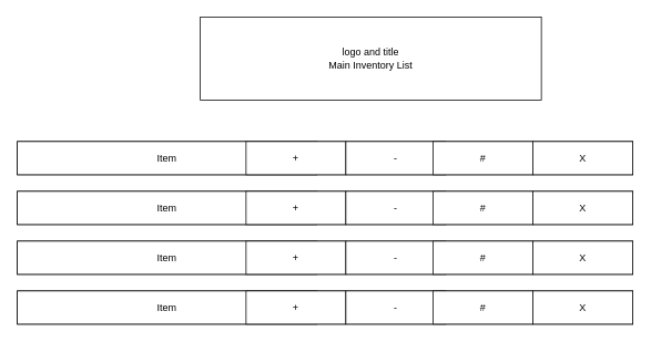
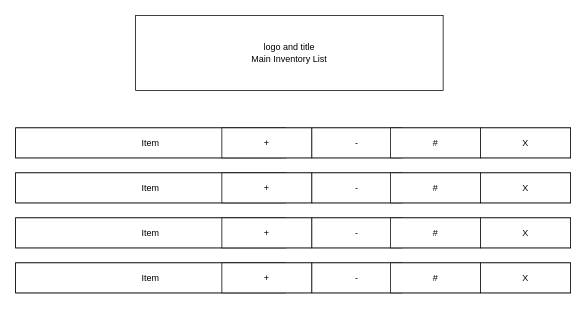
  <mxCell id="0" />
  <mxCell id="1" parent="0" />
- <mxCell id="2" value="logo and title&lt;br&gt;Main Inventory List" style="whiteSpace=wrap;html=1;" parent="1" vertex="1"><mxGeometry x="240" y="20" width="410" height="100" as="geometry" /></mxCell>
+ <mxCell id="2" value="logo and title&lt;br&gt;Main Inventory List" style="whiteSpace=wrap;html=1;" parent="1" vertex="1"><mxGeometry x="180" y="20" width="410" height="100" as="geometry" /></mxCell>
  <mxCell id="3" value="" style="whiteSpace=wrap;html=1;" parent="1" vertex="1"><mxGeometry x="20" y="170" width="740" height="40" as="geometry" /></mxCell>
  <mxCell id="4" value="Item" style="whiteSpace=wrap;html=1;" parent="1" vertex="1"><mxGeometry x="20" y="170" width="360" height="40" as="geometry" /></mxCell>
  <mxCell id="5" value="+" style="whiteSpace=wrap;html=1;" parent="1" vertex="1"><mxGeometry x="295" y="170" width="120" height="40" as="geometry" /></mxCell>
  <mxCell id="6" value="-" style="whiteSpace=wrap;html=1;" parent="1" vertex="1"><mxGeometry x="415" y="170" width="120" height="40" as="geometry" /></mxCell>
  <mxCell id="7" value="X" style="whiteSpace=wrap;html=1;" parent="1" vertex="1"><mxGeometry x="640" y="170" width="120" height="40" as="geometry" /></mxCell>
  <mxCell id="8" value="#" style="whiteSpace=wrap;html=1;" parent="1" vertex="1"><mxGeometry x="520" y="170" width="120" height="40" as="geometry" /></mxCell>
  <mxCell id="9" value="" style="whiteSpace=wrap;html=1;" parent="1" vertex="1"><mxGeometry x="20" y="230" width="740" height="40" as="geometry" /></mxCell>
  <mxCell id="10" value="Item" style="whiteSpace=wrap;html=1;" parent="1" vertex="1"><mxGeometry x="20" y="230" width="360" height="40" as="geometry" /></mxCell>
  <mxCell id="11" value="+" style="whiteSpace=wrap;html=1;" parent="1" vertex="1"><mxGeometry x="295" y="230" width="120" height="40" as="geometry" /></mxCell>
  <mxCell id="12" value="-" style="whiteSpace=wrap;html=1;" parent="1" vertex="1"><mxGeometry x="415" y="230" width="120" height="40" as="geometry" /></mxCell>
  <mxCell id="13" value="X" style="whiteSpace=wrap;html=1;" parent="1" vertex="1"><mxGeometry x="640" y="230" width="120" height="40" as="geometry" /></mxCell>
  <mxCell id="14" value="#" style="whiteSpace=wrap;html=1;" parent="1" vertex="1"><mxGeometry x="520" y="230" width="120" height="40" as="geometry" /></mxCell>
  <mxCell id="15" value="" style="whiteSpace=wrap;html=1;" parent="1" vertex="1"><mxGeometry x="20" y="290" width="740" height="40" as="geometry" /></mxCell>
  <mxCell id="16" value="Item" style="whiteSpace=wrap;html=1;" parent="1" vertex="1"><mxGeometry x="20" y="290" width="360" height="40" as="geometry" /></mxCell>
  <mxCell id="17" value="+" style="whiteSpace=wrap;html=1;" parent="1" vertex="1"><mxGeometry x="295" y="290" width="120" height="40" as="geometry" /></mxCell>
  <mxCell id="18" value="-" style="whiteSpace=wrap;html=1;" parent="1" vertex="1"><mxGeometry x="415" y="290" width="120" height="40" as="geometry" /></mxCell>
  <mxCell id="19" value="X" style="whiteSpace=wrap;html=1;" parent="1" vertex="1"><mxGeometry x="640" y="290" width="120" height="40" as="geometry" /></mxCell>
  <mxCell id="20" value="#" style="whiteSpace=wrap;html=1;" parent="1" vertex="1"><mxGeometry x="520" y="290" width="120" height="40" as="geometry" /></mxCell>
  <mxCell id="21" value="" style="whiteSpace=wrap;html=1;" parent="1" vertex="1"><mxGeometry x="20" y="350" width="740" height="40" as="geometry" /></mxCell>
  <mxCell id="22" value="Item" style="whiteSpace=wrap;html=1;" parent="1" vertex="1"><mxGeometry x="20" y="350" width="360" height="40" as="geometry" /></mxCell>
  <mxCell id="23" value="+" style="whiteSpace=wrap;html=1;" parent="1" vertex="1"><mxGeometry x="295" y="350" width="120" height="40" as="geometry" /></mxCell>
  <mxCell id="24" value="-" style="whiteSpace=wrap;html=1;" parent="1" vertex="1"><mxGeometry x="415" y="350" width="120" height="40" as="geometry" /></mxCell>
  <mxCell id="25" value="X" style="whiteSpace=wrap;html=1;" parent="1" vertex="1"><mxGeometry x="640" y="350" width="120" height="40" as="geometry" /></mxCell>
  <mxCell id="26" value="#" style="whiteSpace=wrap;html=1;" parent="1" vertex="1"><mxGeometry x="520" y="350" width="120" height="40" as="geometry" /></mxCell>
